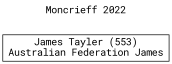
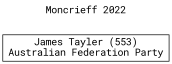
  digraph {
    label="Moncrieff 2022"
    labelloc=t
    mclimit=10
    fontname="Roboto Mono"
-   n1 [label="James Tayler (553)\nAustralian Federation James" shape=box fontname="Roboto Mono"]
+   n1 [label="James Tayler (553)\nAustralian Federation Party" shape=box fontname="Roboto Mono"]
  }
